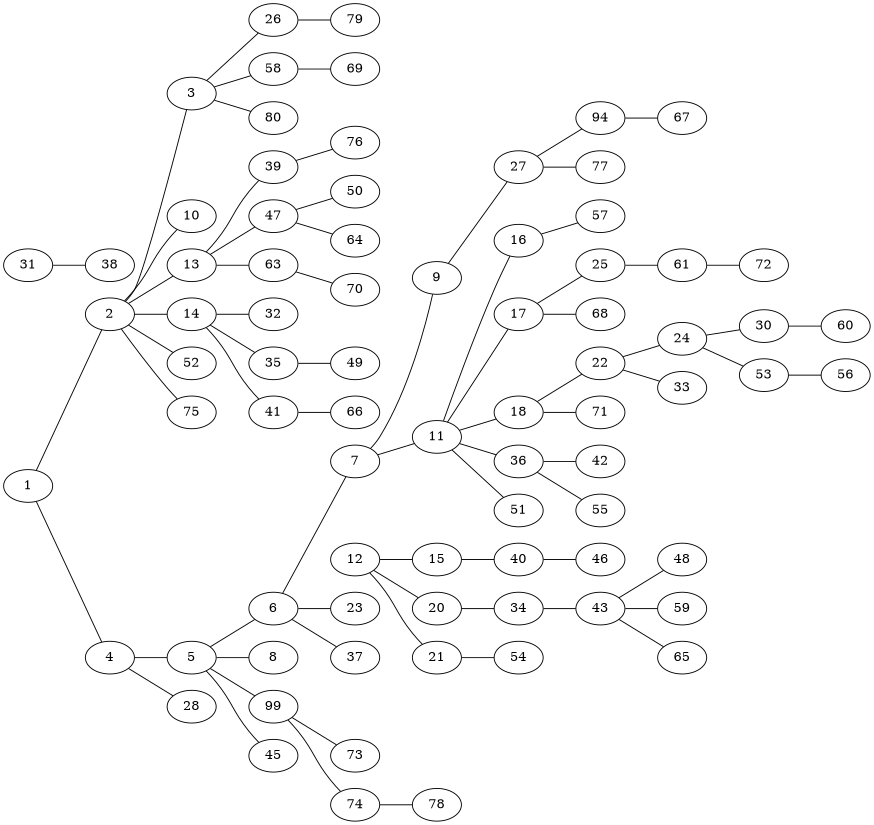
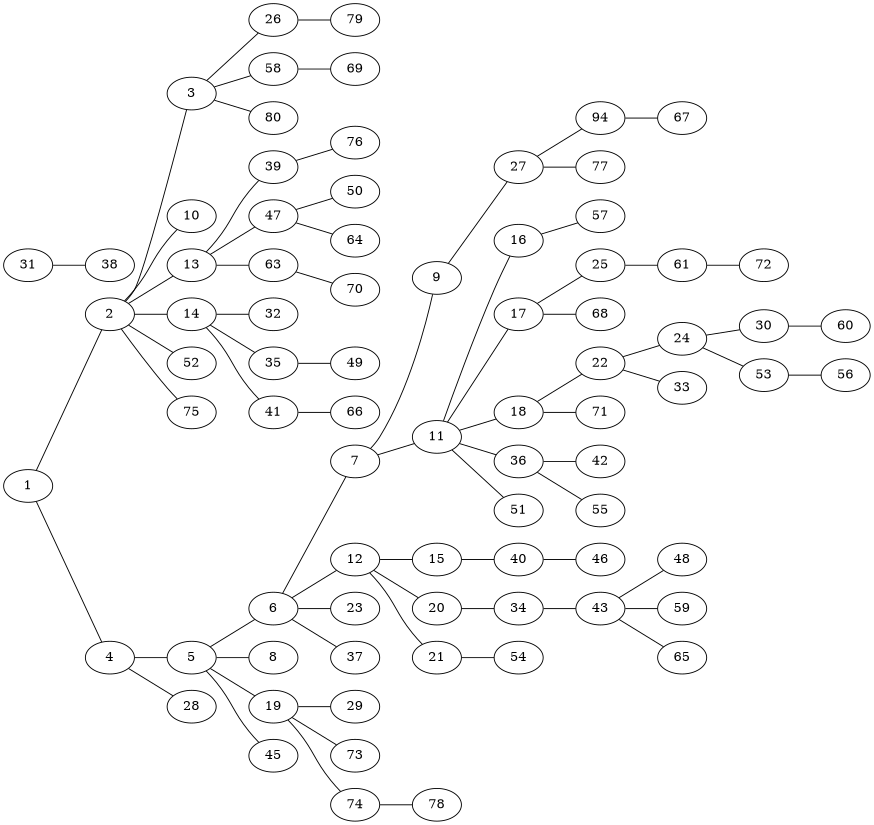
  graph {
    rankdir=LR
    1
    2
    4
    3
    10
    13
    14
    52
    75
    5
    28
    26
    58
    80
    39
    47
    63
    32
    35
    41
    6
    8
-   19 [label=99]
+   19
    45
    79
    69
    76
    50
    64
    70
    49
    66
    7
    12
    23
    37
+   29
    73
    74
    9
    11
    15
    20
    21
    78
    27
    16
    17
    18
    36
    51
    40
    34
    54
    n55 [label=94]
    77
    57
    25
    68
    22
    71
    42
    55
    67
    31
    38
    61
    24
    33
    46
    43
    72
    30
    53
    48
    59
    65
    60
    56
    1 -- 2
    1 -- 4
    2 -- 3
    2 -- 10
    2 -- 13
    2 -- 14
    2 -- 52
    2 -- 75
    4 -- 5
    4 -- 28
    3 -- 26
    3 -- 58
    3 -- 80
    13 -- 39
    13 -- 47
    13 -- 63
    14 -- 32
    14 -- 35
    14 -- 41
    5 -- 6
    5 -- 8
    5 -- 19
    5 -- 45
    26 -- 79
    58 -- 69
    39 -- 76
    47 -- 50
    47 -- 64
    63 -- 70
    35 -- 49
    41 -- 66
    6 -- 7
+   6 -- 12
    6 -- 23
    6 -- 37
+   19 -- 29
    19 -- 73
    19 -- 74
    7 -- 9
    7 -- 11
    12 -- 15
    12 -- 20
    12 -- 21
    74 -- 78
    9 -- 27
    11 -- 16
    11 -- 17
    11 -- 18
    11 -- 36
    11 -- 51
    15 -- 40
    20 -- 34
    21 -- 54
    27 -- n55
    27 -- 77
    16 -- 57
    17 -- 25
    17 -- 68
    18 -- 22
    18 -- 71
    36 -- 42
    36 -- 55
    40 -- 46
    34 -- 43
    n55 -- 67
    25 -- 61
    22 -- 24
    22 -- 33
    31 -- 38
    61 -- 72
    24 -- 30
    24 -- 53
    43 -- 48
    43 -- 59
    43 -- 65
    30 -- 60
    53 -- 56
  }
